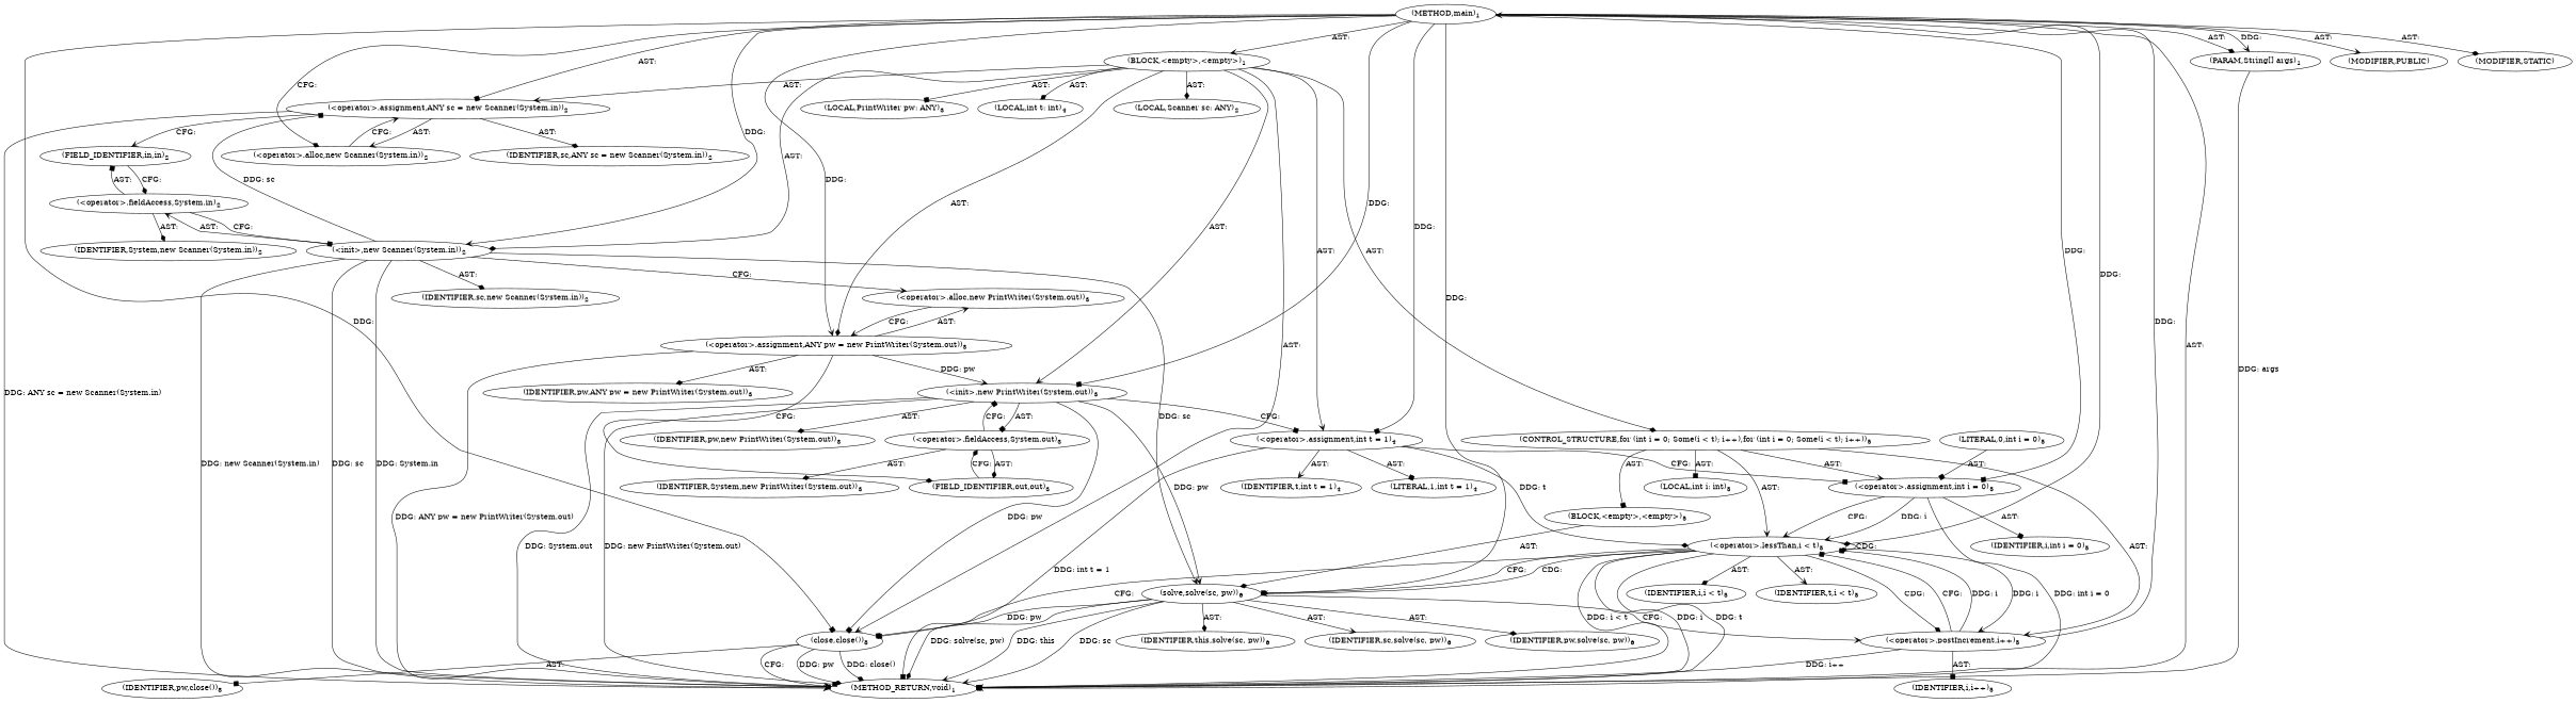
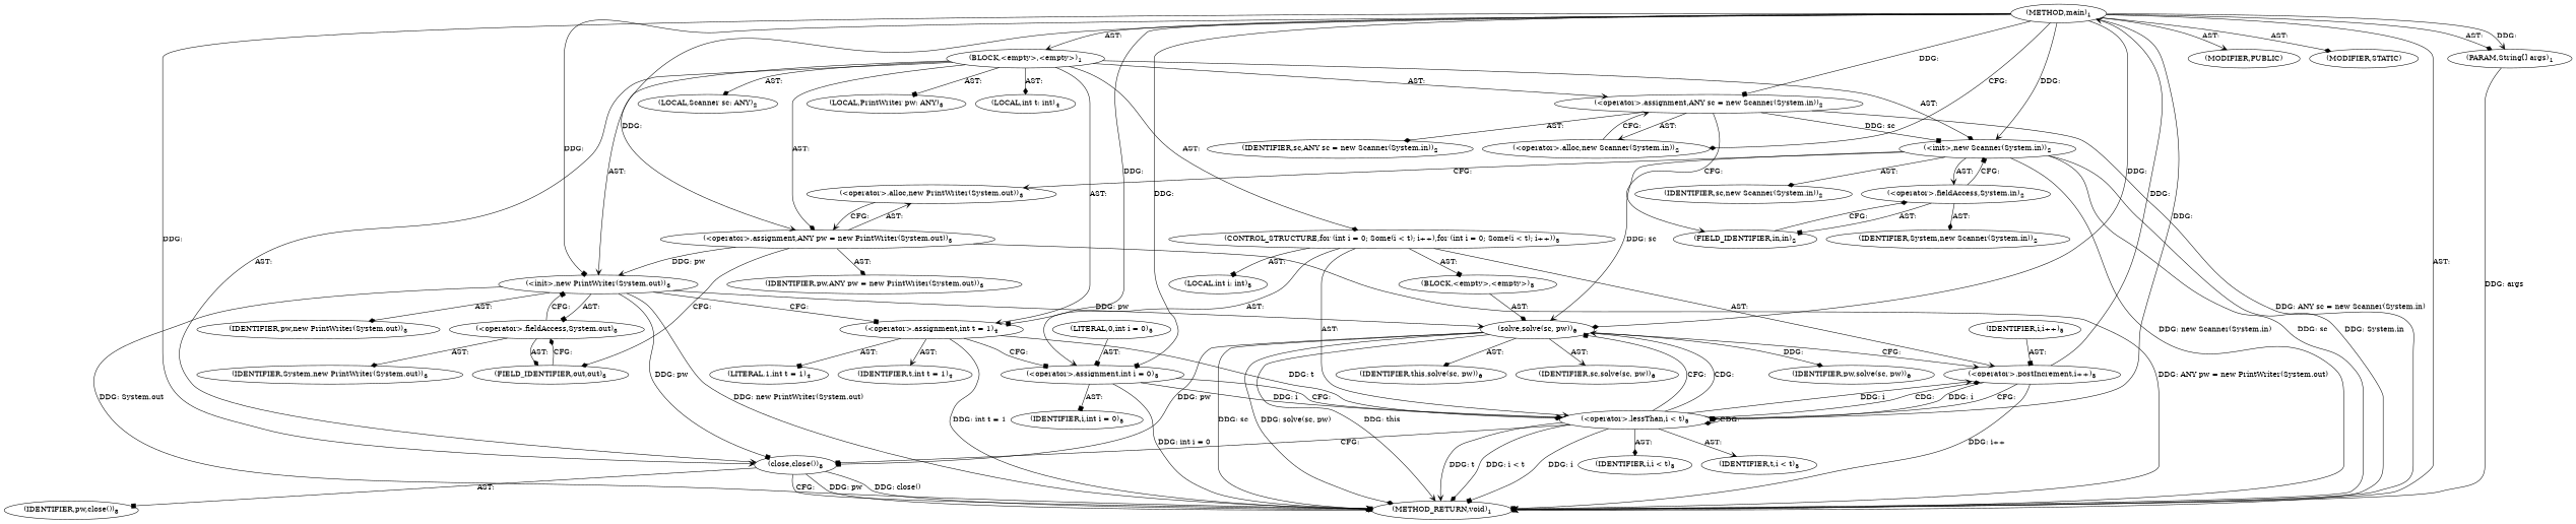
  digraph {
    fontname="DejaVu Serif"
    node [fontname="DejaVu Serif"]
    edge [arrowhead=vee fontname="DejaVu Serif"]
    n1 [label=<(METHOD,main)<SUB>1</SUB>>]
    n2 [label=<(PARAM,String[] args)<SUB>1</SUB>>]
    n3 [label=<(BLOCK,&lt;empty&gt;,&lt;empty&gt;)<SUB>1</SUB>>]
    n4 [label=<(&lt;operator&gt;.assignment,ANY sc = new Scanner(System.in))<SUB>2</SUB>>]
    n5 [label=<(&lt;operator&gt;.alloc,new Scanner(System.in))<SUB>2</SUB>>]
    n6 [label=<(&lt;init&gt;,new Scanner(System.in))<SUB>2</SUB>>]
    n7 [label=<(&lt;operator&gt;.assignment,ANY pw = new PrintWriter(System.out))<SUB>3</SUB>>]
    n8 [label=<(&lt;init&gt;,new PrintWriter(System.out))<SUB>3</SUB>>]
    n9 [label=<(&lt;operator&gt;.assignment,int t = 1)<SUB>4</SUB>>]
    n10 [label=<(&lt;operator&gt;.assignment,int i = 0)<SUB>5</SUB>>]
    n11 [label=<(&lt;operator&gt;.lessThan,i &lt; t)<SUB>5</SUB>>]
    n12 [label=<(solve,solve(sc, pw))<SUB>6</SUB>>]
    n13 [label=<(close,close())<SUB>8</SUB>>]
    n14 [label=<(MODIFIER,PUBLIC)>]
    n15 [label=<(MODIFIER,STATIC)>]
    n16 [label=<(METHOD_RETURN,void)<SUB>1</SUB>>]
    n17 [label=<(LOCAL,Scanner sc: ANY)<SUB>2</SUB>>]
    n18 [label=<(LOCAL,PrintWriter pw: ANY)<SUB>3</SUB>>]
    n19 [label=<(LOCAL,int t: int)<SUB>4</SUB>>]
    n20 [label=<(CONTROL_STRUCTURE,for (int i = 0; Some(i &lt; t); i++),for (int i = 0; Some(i &lt; t); i++))<SUB>5</SUB>>]
    n21 [label=<(IDENTIFIER,sc,ANY sc = new Scanner(System.in))<SUB>2</SUB>>]
    n22 [label=<(FIELD_IDENTIFIER,in,in)<SUB>2</SUB>>]
    n23 [label=<(IDENTIFIER,sc,new Scanner(System.in))<SUB>2</SUB>>]
    n24 [label=<(&lt;operator&gt;.fieldAccess,System.in)<SUB>2</SUB>>]
    n25 [label=<(&lt;operator&gt;.alloc,new PrintWriter(System.out))<SUB>3</SUB>>]
    n26 [label=<(IDENTIFIER,pw,ANY pw = new PrintWriter(System.out))<SUB>3</SUB>>]
    n27 [label=<(FIELD_IDENTIFIER,out,out)<SUB>3</SUB>>]
    n28 [label=<(IDENTIFIER,pw,new PrintWriter(System.out))<SUB>3</SUB>>]
    n29 [label=<(&lt;operator&gt;.fieldAccess,System.out)<SUB>3</SUB>>]
    n30 [label=<(IDENTIFIER,t,int t = 1)<SUB>4</SUB>>]
    n31 [label=<(LITERAL,1,int t = 1)<SUB>4</SUB>>]
    n32 [label=<(IDENTIFIER,i,int i = 0)<SUB>5</SUB>>]
    n33 [label=<(&lt;operator&gt;.postIncrement,i++)<SUB>5</SUB>>]
    n34 [label=<(IDENTIFIER,i,i &lt; t)<SUB>5</SUB>>]
    n35 [label=<(IDENTIFIER,t,i &lt; t)<SUB>5</SUB>>]
    n36 [label=<(IDENTIFIER,i,i++)<SUB>5</SUB>>]
    n37 [label=<(IDENTIFIER,this,solve(sc, pw))<SUB>6</SUB>>]
    n38 [label=<(IDENTIFIER,sc,solve(sc, pw))<SUB>6</SUB>>]
    n39 [label=<(IDENTIFIER,pw,solve(sc, pw))<SUB>6</SUB>>]
    n40 [label=<(IDENTIFIER,pw,close())<SUB>8</SUB>>]
    n41 [label=<(LOCAL,int i: int)<SUB>5</SUB>>]
    n42 [label=<(BLOCK,&lt;empty&gt;,&lt;empty&gt;)<SUB>5</SUB>>]
    n43 [label=<(IDENTIFIER,System,new Scanner(System.in))<SUB>2</SUB>>]
    n44 [label=<(IDENTIFIER,System,new PrintWriter(System.out))<SUB>3</SUB>>]
    n45 [label=<(LITERAL,0,int i = 0)<SUB>5</SUB>>]
    n1 -> n2 [arrowhead=diamond label="AST: "]
    n1 -> n2 [label="DDG: "]
    n1 -> n3 [label="AST: "]
-   n1 -> n4 [arrowhead=box label="AST: "]
+   n1 -> n4 [arrowhead=box label="DDG: "]
    n1 -> n5 [arrowhead=diamond label="CFG: "]
    n1 -> n6 [label="DDG: "]
    n1 -> n7 [label="DDG: "]
    n1 -> n8 [arrowhead=box label="DDG: "]
    n1 -> n9 [arrowhead=box label="DDG: "]
    n1 -> n10 [arrowhead=box label="DDG: "]
    n1 -> n11 [arrowhead=diamond label="DDG: "]
    n1 -> n12 [arrowhead=diamond label="DDG: "]
-   n1 -> n13 [arrowhead=box label="DDG: "]
+   n1 -> n13 [label="DDG: "]
    n1 -> n14 [label="AST: "]
    n1 -> n15 [arrowhead=diamond label="AST: "]
    n1 -> n16 [arrowhead=box label="AST: "]
    n2 -> n16 [label="DDG: args"]
    n3 -> n4 [label="AST: "]
    n3 -> n6 [arrowhead=diamond label="AST: "]
    n3 -> n7 [arrowhead=diamond label="AST: "]
    n3 -> n8 [label="AST: "]
    n3 -> n9 [label="AST: "]
    n3 -> n13 [label="AST: "]
    n3 -> n17 [arrowhead=diamond label="AST: "]
    n3 -> n18 [arrowhead=box label="AST: "]
    n3 -> n19 [arrowhead=diamond label="AST: "]
    n3 -> n20 [arrowhead=diamond label="AST: "]
    n4 -> n5 [label="AST: "]
-   n6 -> n4 [arrowhead=box label="DDG: sc"]
+   n4 -> n6 [arrowhead=box label="DDG: sc"]
    n4 -> n16 [label="DDG: ANY sc = new Scanner(System.in)"]
    n4 -> n21 [arrowhead=diamond label="AST: "]
    n4 -> n22 [label="CFG: "]
    n5 -> n4 [label="CFG: "]
    n6 -> n12 [label="DDG: sc"]
    n6 -> n16 [label="DDG: sc"]
    n6 -> n16 [label="DDG: System.in"]
    n6 -> n16 [arrowhead=box label="DDG: new Scanner(System.in)"]
    n6 -> n23 [arrowhead=diamond label="AST: "]
    n6 -> n24 [label="AST: "]
    n6 -> n25 [label="CFG: "]
    n7 -> n8 [label="DDG: pw"]
    n7 -> n16 [label="DDG: ANY pw = new PrintWriter(System.out)"]
    n7 -> n25 [label="AST: "]
    n7 -> n26 [arrowhead=diamond label="AST: "]
    n7 -> n27 [arrowhead=diamond label="CFG: "]
    n8 -> n9 [arrowhead=box label="CFG: "]
    n8 -> n12 [label="DDG: pw"]
    n8 -> n13 [arrowhead=box label="DDG: pw"]
    n8 -> n16 [label="DDG: System.out"]
    n8 -> n16 [arrowhead=box label="DDG: new PrintWriter(System.out)"]
    n8 -> n28 [arrowhead=diamond label="AST: "]
    n8 -> n29 [arrowhead=box label="AST: "]
    n9 -> n10 [arrowhead=box label="CFG: "]
    n9 -> n11 [arrowhead=diamond label="DDG: t"]
    n9 -> n16 [arrowhead=box label="DDG: int t = 1"]
    n9 -> n30 [label="AST: "]
    n9 -> n31 [arrowhead=box label="AST: "]
    n10 -> n11 [label="CFG: "]
    n10 -> n11 [label="DDG: i"]
    n10 -> n16 [label="DDG: int i = 0"]
    n10 -> n32 [arrowhead=box label="AST: "]
    n11 -> n11 [arrowhead=diamond label="CDG: "]
    n11 -> n12 [arrowhead=box label="CFG: "]
    n11 -> n12 [label="CDG: "]
    n11 -> n13 [arrowhead=box label="CFG: "]
    n11 -> n16 [arrowhead=box label="DDG: i"]
    n11 -> n16 [label="DDG: t"]
    n11 -> n16 [arrowhead=diamond label="DDG: i &lt; t"]
    n11 -> n33 [label="DDG: i"]
    n11 -> n33 [arrowhead=diamond label="CDG: "]
    n11 -> n34 [arrowhead=diamond label="AST: "]
    n11 -> n35 [label="AST: "]
    n12 -> n13 [arrowhead=box label="DDG: pw"]
    n12 -> n16 [label="DDG: sc"]
    n12 -> n16 [arrowhead=diamond label="DDG: solve(sc, pw)"]
    n12 -> n16 [label="DDG: this"]
    n12 -> n33 [label="CFG: "]
    n12 -> n37 [arrowhead=diamond label="AST: "]
    n12 -> n38 [label="AST: "]
-   n12 -> n39 [arrowhead=diamond label="AST: "]
+   n12 -> n39 [arrowhead=diamond label="DDG: "]
    n13 -> n16 [label="CFG: "]
    n13 -> n16 [arrowhead=diamond label="DDG: pw"]
    n13 -> n16 [arrowhead=diamond label="DDG: close()"]
    n13 -> n40 [arrowhead=box label="AST: "]
    n20 -> n10 [label="AST: "]
    n20 -> n11 [label="AST: "]
    n20 -> n33 [label="AST: "]
    n20 -> n41 [arrowhead=box label="AST: "]
    n20 -> n42 [arrowhead=box label="AST: "]
    n22 -> n24 [arrowhead=diamond label="CFG: "]
    n24 -> n6 [arrowhead=box label="CFG: "]
    n24 -> n22 [arrowhead=box label="AST: "]
    n24 -> n43 [arrowhead=diamond label="AST: "]
    n25 -> n7 [label="CFG: "]
    n27 -> n29 [arrowhead=diamond label="CFG: "]
    n29 -> n8 [arrowhead=box label="CFG: "]
    n29 -> n27 [arrowhead=diamond label="AST: "]
    n29 -> n44 [arrowhead=diamond label="AST: "]
    n33 -> n1 [label="DDG: "]
    n33 -> n11 [arrowhead=box label="CFG: "]
    n33 -> n11 [arrowhead=box label="DDG: i"]
    n33 -> n16 [arrowhead=box label="DDG: i++"]
-   n33 -> n36 [arrowhead=box label="AST: "]
+   n36 -> n33 [arrowhead=box label="AST: "]
    n42 -> n12 [arrowhead=diamond label="AST: "]
    n45 -> n10 [arrowhead=box label="AST: "]
  }
